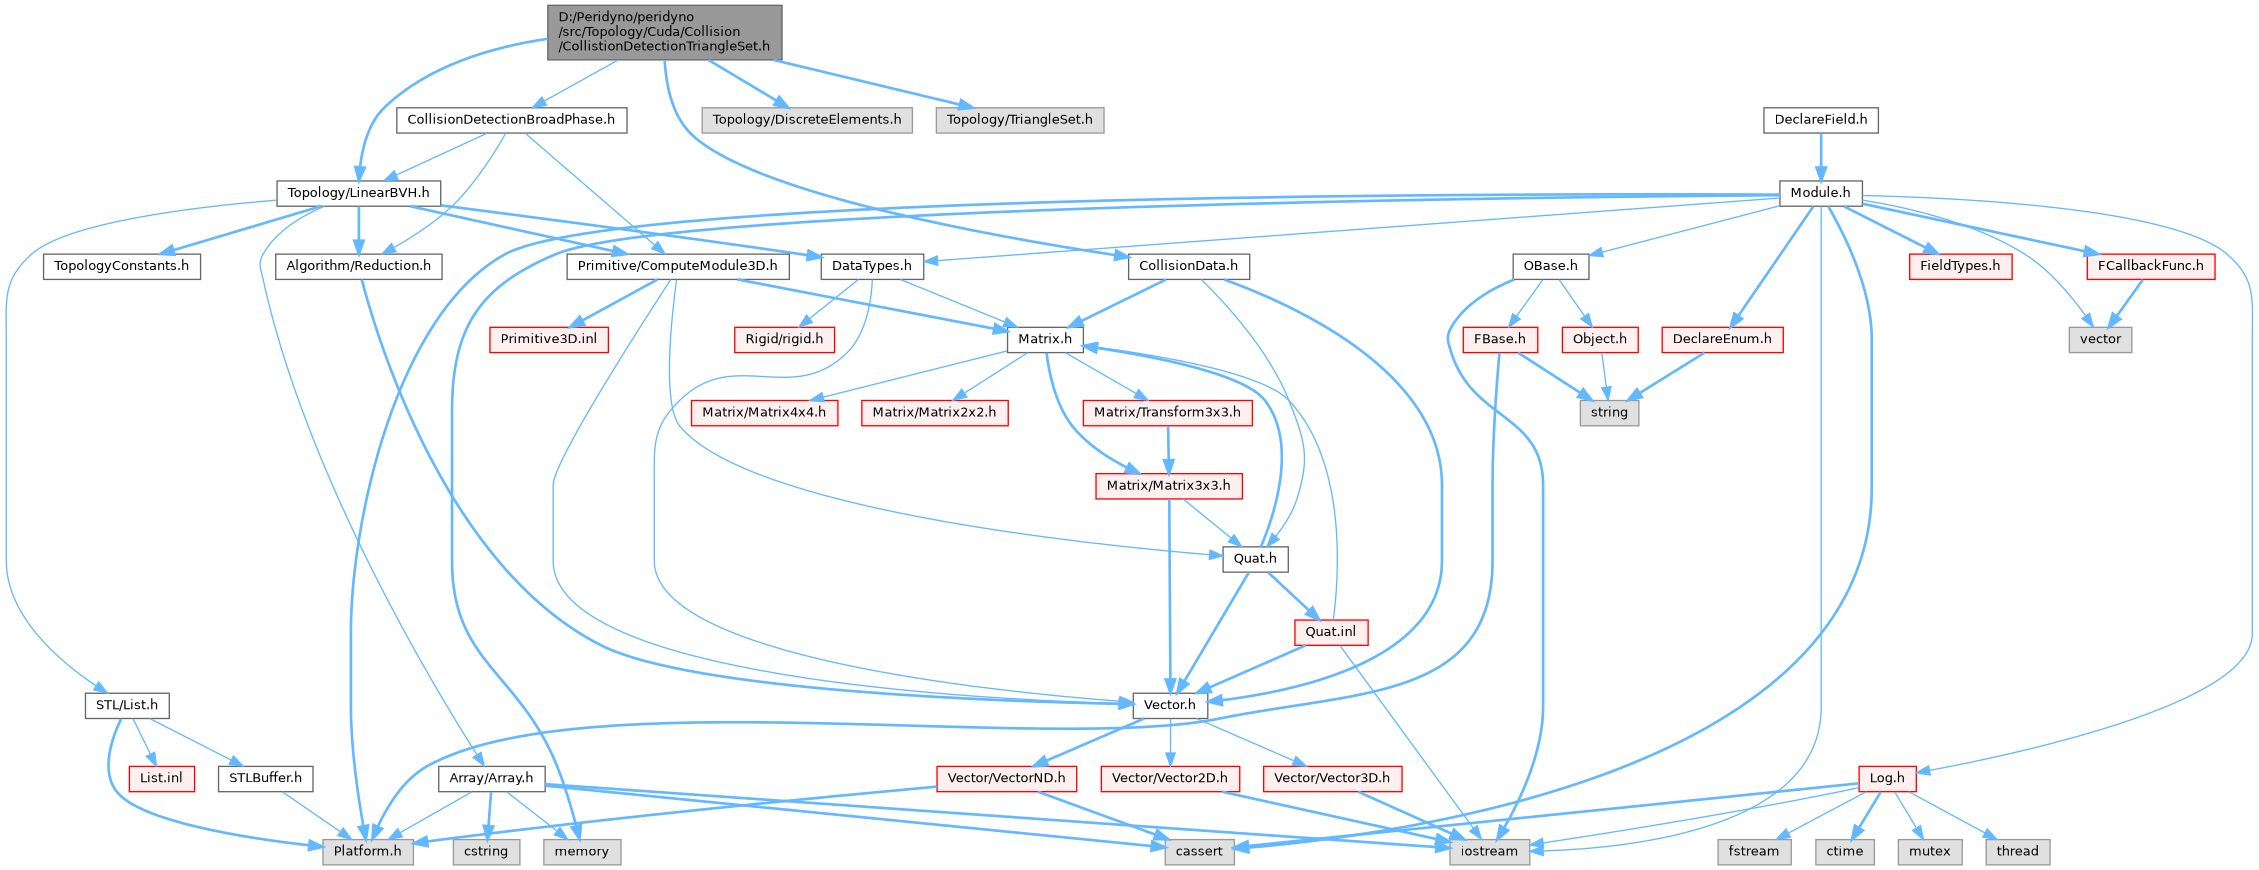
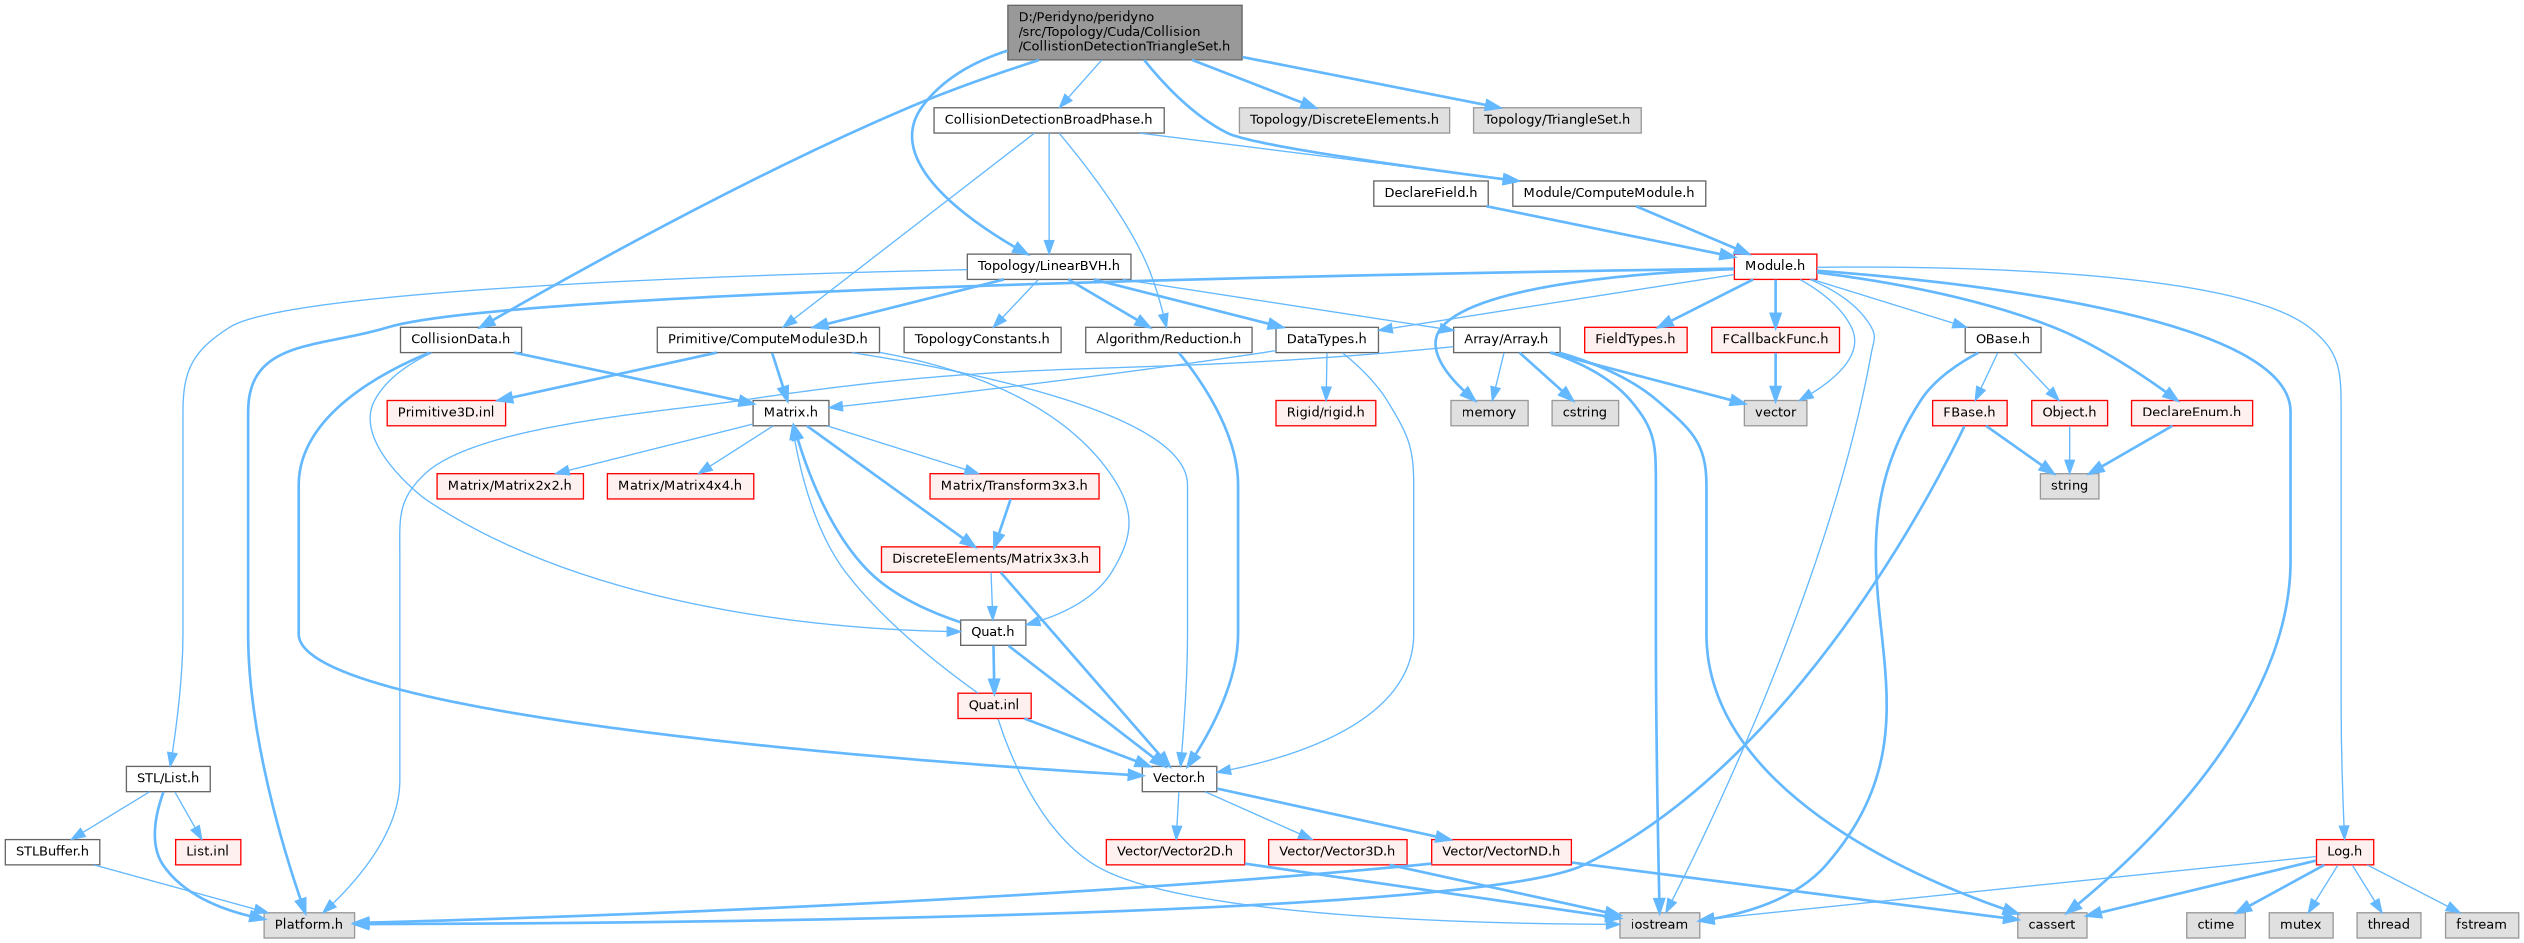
  digraph {
    node [color=grey40 fillcolor=white fontname=Helvetica fontsize=10 shape=box style=filled]
    edge [color=steelblue1 fontname=Helvetica fontsize=10 labelfontname=Helvetica labelfontsize=10 style=bold]
    n1 [color=gray40 fillcolor=grey60 fontcolor=black height=0.2 label="D:/Peridyno/peridyno\l/src/Topology/Cuda/Collision\l/CollistionDetectionTriangleSet.h" width=0.4]
+   n2 [height=0.2 label="Module/ComputeModule.h" width=0.4]
    n3 [color=grey60 fillcolor="#E0E0E0" height=0.2 label="Topology/DiscreteElements.h" width=0.4]
    n4 [color=grey60 fillcolor="#E0E0E0" height=0.2 label="Topology/TriangleSet.h" width=0.4]
    n5 [height=0.2 label="Topology/LinearBVH.h" width=0.4]
    n6 [height=0.2 label="CollisionData.h" width=0.4]
    n7 [height=0.2 label="CollisionDetectionBroadPhase.h" width=0.4]
-   n8 [height=0.2 label="Module.h" width=0.4]
+   n8 [color=red height=0.2 label="Module.h" width=0.4]
    n9 [height=0.2 label="DataTypes.h" width=0.4]
    n10 [height=0.2 label="TopologyConstants.h" width=0.4]
    n11 [height=0.2 label="Array/Array.h" width=0.4]
    n12 [height=0.2 label="STL/List.h" width=0.4]
    n13 [height=0.2 label="Primitive/ComputeModule3D.h" width=0.4]
    n14 [height=0.2 label="Algorithm/Reduction.h" width=0.4]
    n15 [height=0.2 label="Vector.h" width=0.4]
    n16 [height=0.2 label="Matrix.h" width=0.4]
    n17 [height=0.2 label="Quat.h" width=0.4]
    n18 [color=grey60 fillcolor="#E0E0E0" height=0.2 label="Platform.h" width=0.4]
    n19 [color=grey60 fillcolor="#E0E0E0" height=0.2 label=memory width=0.4]
    n20 [color=grey60 fillcolor="#E0E0E0" height=0.2 label=vector width=0.4]
    n21 [color=grey60 fillcolor="#E0E0E0" height=0.2 label=cassert width=0.4]
    n22 [color=grey60 fillcolor="#E0E0E0" height=0.2 label=iostream width=0.4]
    n23 [height=0.2 label="OBase.h" width=0.4]
    n24 [color=red fillcolor="#FFF0F0" height=0.2 label="Log.h" width=0.4]
    n25 [color=red fillcolor="#FFF0F0" height=0.2 label="DeclareEnum.h" width=0.4]
    n26 [color=red fillcolor="#FFF0F0" height=0.2 label="FCallbackFunc.h" width=0.4]
    n27 [color=red fillcolor="#FFF0F0" height=0.2 label="FieldTypes.h" width=0.4]
    n28 [color=red fillcolor="#FFF0F0" height=0.2 label="FBase.h" width=0.4]
    n29 [color=red fillcolor="#FFF0F0" height=0.2 label="Object.h" width=0.4]
    n30 [color=grey60 fillcolor="#E0E0E0" height=0.2 label=mutex width=0.4]
    n31 [color=grey60 fillcolor="#E0E0E0" height=0.2 label=thread width=0.4]
    n32 [color=grey60 fillcolor="#E0E0E0" height=0.2 label=fstream width=0.4]
    n33 [color=grey60 fillcolor="#E0E0E0" height=0.2 label=ctime width=0.4]
    n34 [color=red fillcolor="#FFF0F0" height=0.2 label="Rigid/rigid.h" width=0.4]
    n35 [color=grey60 fillcolor="#E0E0E0" height=0.2 label=string width=0.4]
    n36 [height=0.2 label="DeclareField.h" width=0.4]
    n37 [color=red fillcolor="#FFF0F0" height=0.2 label="Vector/Vector2D.h" width=0.4]
    n38 [color=red fillcolor="#FFF0F0" height=0.2 label="Vector/Vector3D.h" width=0.4]
    n39 [color=red fillcolor="#FFF0F0" height=0.2 label="Vector/VectorND.h" width=0.4]
    n40 [color=red fillcolor="#FFF0F0" height=0.2 label="Matrix/Matrix2x2.h" width=0.4]
-   n41 [color=red fillcolor="#FFF0F0" height=0.2 label="Matrix/Matrix3x3.h" width=0.4]
+   n41 [color=red fillcolor="#FFF0F0" height=0.2 label="DiscreteElements/Matrix3x3.h" width=0.4]
    n42 [color=red fillcolor="#FFF0F0" height=0.2 label="Matrix/Matrix4x4.h" width=0.4]
    n43 [color=red fillcolor="#FFF0F0" height=0.2 label="Matrix/Transform3x3.h" width=0.4]
    n44 [color=red fillcolor="#FFF0F0" height=0.2 label="Quat.inl" width=0.4]
    n45 [color=grey60 fillcolor="#E0E0E0" height=0.2 label=cstring width=0.4]
    n46 [height=0.2 label="STLBuffer.h" width=0.4]
    n47 [color=red fillcolor="#FFF0F0" height=0.2 label="List.inl" width=0.4]
    n48 [color=red fillcolor="#FFF0F0" height=0.2 label="Primitive3D.inl" width=0.4]
+   n1 -> n2
    n1 -> n3
    n1 -> n4
    n1 -> n5
    n1 -> n6
    n1 -> n7 [style=solid]
+   n2 -> n8
    n5 -> n9
-   n5 -> n10
+   n5 -> n10 [style=solid]
    n5 -> n11 [style=solid]
    n5 -> n12 [style=solid]
    n5 -> n13
    n5 -> n14
    n6 -> n15
    n6 -> n16
    n6 -> n17 [style=solid]
+   n7 -> n2 [style=solid]
    n7 -> n5 [style=solid]
    n7 -> n13 [style=solid]
    n7 -> n14 [style=solid]
    n8 -> n9 [style=solid]
    n8 -> n18
    n8 -> n19
    n8 -> n20 [style=solid]
    n8 -> n21
    n8 -> n22 [style=solid]
    n8 -> n23 [style=solid]
    n8 -> n24 [style=solid]
    n8 -> n25
    n8 -> n26
    n8 -> n27
    n9 -> n15 [style=solid]
    n9 -> n16 [style=solid]
    n9 -> n34 [style=solid]
    n11 -> n18 [style=solid]
    n11 -> n19 [style=solid]
+   n11 -> n20
    n11 -> n21
    n11 -> n22
    n11 -> n45
    n12 -> n18
    n12 -> n46 [style=solid]
    n12 -> n47 [style=solid]
    n13 -> n15 [style=solid]
    n13 -> n16
    n13 -> n17 [style=solid]
    n13 -> n48
    n14 -> n15
    n15 -> n37 [style=solid]
    n15 -> n38 [style=solid]
    n15 -> n39
    n16 -> n40 [style=solid]
    n16 -> n41
    n16 -> n42 [style=solid]
    n16 -> n43 [style=solid]
    n17 -> n15
    n17 -> n16
    n17 -> n44
    n23 -> n22
    n23 -> n28 [style=solid]
    n23 -> n29 [style=solid]
    n24 -> n21
    n24 -> n22 [style=solid]
    n24 -> n30 [style=solid]
    n24 -> n31 [style=solid]
    n24 -> n32 [style=solid]
    n24 -> n33
    n25 -> n35
    n26 -> n20
    n28 -> n18
    n28 -> n35
    n29 -> n35 [style=solid]
    n36 -> n8
    n37 -> n22
    n38 -> n22
    n39 -> n18
    n39 -> n21
    n41 -> n15
    n41 -> n17 [style=solid]
    n43 -> n41
    n44 -> n15
    n44 -> n16 [style=solid]
    n44 -> n22 [style=solid]
    n46 -> n18 [style=solid]
  }
